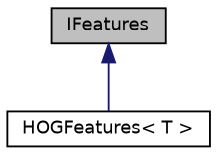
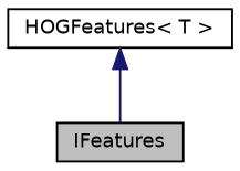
  digraph {
    node [color=black fontname=Helvetica fontsize=10 shape=record style=filled]
    n1 [fillcolor=grey75 fontcolor=black height=0.2 label=IFeatures width=0.4]
    n2 [fillcolor=white height=0.2 label="HOGFeatures\< T \>" width=0.4]
-   n1 -> n2 [color=midnightblue dir=back fontname=Helvetica fontsize=10 labelfontname=Helvetica labelfontsize=10 style=solid]
+   n2 -> n1 [color=midnightblue dir=back fontname=Helvetica fontsize=10 labelfontname=Helvetica labelfontsize=10 style=solid]
  }
